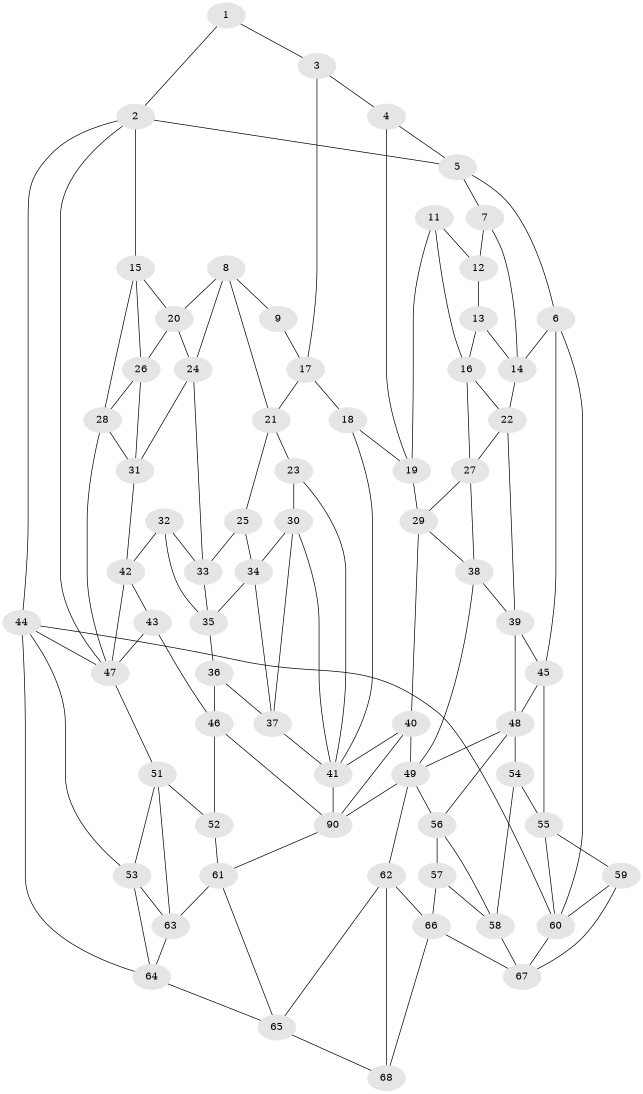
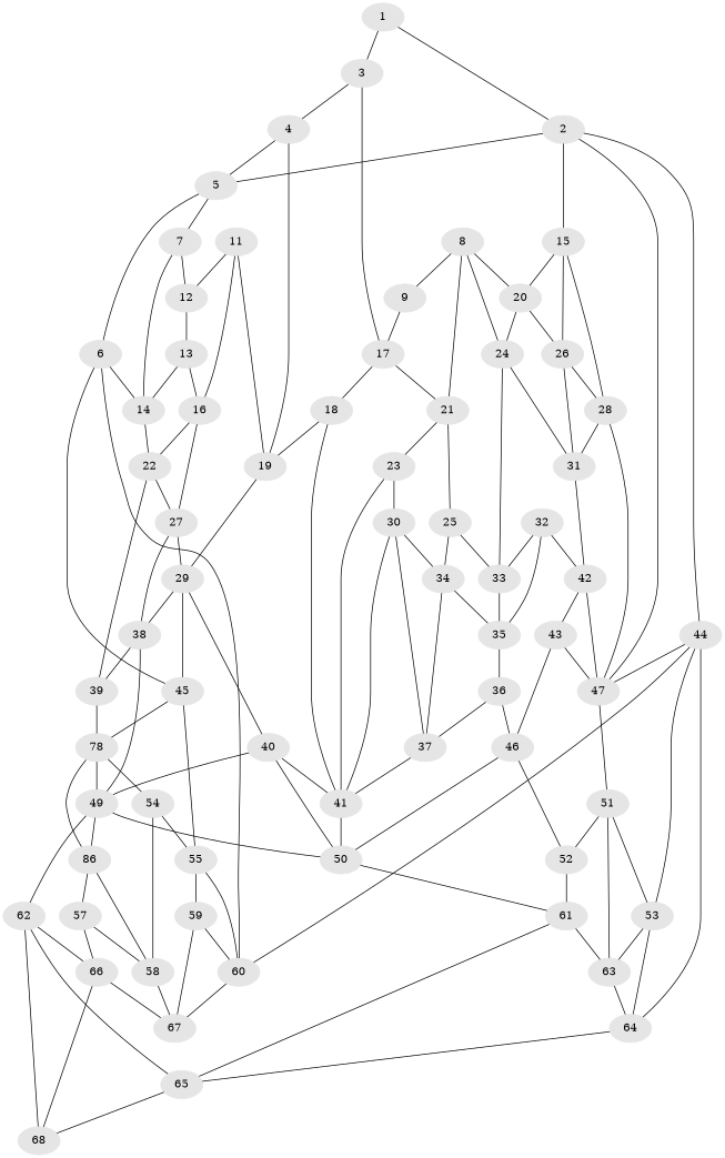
  graph {
    node [color=gray90 style=filled]
    edge [weight=1.0]
    1
    2
    3
    5
    15
    44
    47
    4
    17
    6
    7
    20
    26
    28
    60
    53
    64
    51
    19
    21
    18
    29
    14
    45
    12
    22
-   48
+   48 [label=78]
    55
    67
    13
    8
    9
    24
    23
    25
    31
    33
    11
    16
    27
    39
    38
    41
-   50 [label=90]
+   50
    40
    30
    34
    37
    42
    35
    49
    43
    32
    36
    46
    52
-   56
+   56 [label=86]
    62
    54
    61
    63
    65
    59
    58
    57
    66
    68
    1 -- 2
    1 -- 3
    2 -- 5
    2 -- 15
    2 -- 44
    2 -- 47
    3 -- 4
    3 -- 17
    5 -- 6
    5 -- 7
    15 -- 20
    15 -- 26
    15 -- 28
    44 -- 47
    44 -- 60
    44 -- 53
    44 -- 64
    47 -- 51
    4 -- 5
    4 -- 19
    17 -- 21
    17 -- 18
    6 -- 60
    6 -- 14
    6 -- 45
    7 -- 14
    7 -- 12
    20 -- 26
    20 -- 24
    26 -- 28
    26 -- 31
    28 -- 47
    28 -- 31
    60 -- 67
    53 -- 64
    53 -- 63
    64 -- 65
    51 -- 53
    51 -- 52
    51 -- 63
    19 -- 29
    21 -- 23
    21 -- 25
    18 -- 19
    18 -- 41
    29 -- 38
    29 -- 40
    14 -- 22
    45 -- 48
    45 -- 55
    12 -- 13
    22 -- 27
    22 -- 39
    48 -- 49
    48 -- 56
    48 -- 54 [weight=2.0]
    55 -- 60
    55 -- 59
    13 -- 14
    13 -- 16
    8 -- 20
    8 -- 21
    8 -- 9
    8 -- 24
    9 -- 17
    24 -- 31
    24 -- 33
    23 -- 41
    23 -- 30
    25 -- 33
    25 -- 34
    31 -- 42
    33 -- 35
    11 -- 19
    11 -- 12
    11 -- 16
    16 -- 22
    16 -- 27
    27 -- 29
    27 -- 38
-   39 -- 45
+   29 -- 45
    39 -- 48
    38 -- 39
    38 -- 49
    41 -- 50
    50 -- 61
    40 -- 41
    40 -- 50
    40 -- 49
    30 -- 41
    30 -- 34
    30 -- 37
    34 -- 37
    34 -- 35
    37 -- 41
    42 -- 47
    42 -- 43
    35 -- 36
    49 -- 50
    49 -- 56
    49 -- 62
    43 -- 47
    43 -- 46
    32 -- 33
    32 -- 42
    32 -- 35
    36 -- 37
    36 -- 46
    46 -- 50
    46 -- 52
    52 -- 61
    56 -- 58
    56 -- 57
    62 -- 65
    62 -- 66
    62 -- 68
    54 -- 55
    54 -- 58
    61 -- 63
    61 -- 65
    63 -- 64
    65 -- 68
    59 -- 60
    59 -- 67
    58 -- 67
    57 -- 58
    57 -- 66
    66 -- 67
    66 -- 68
  }
